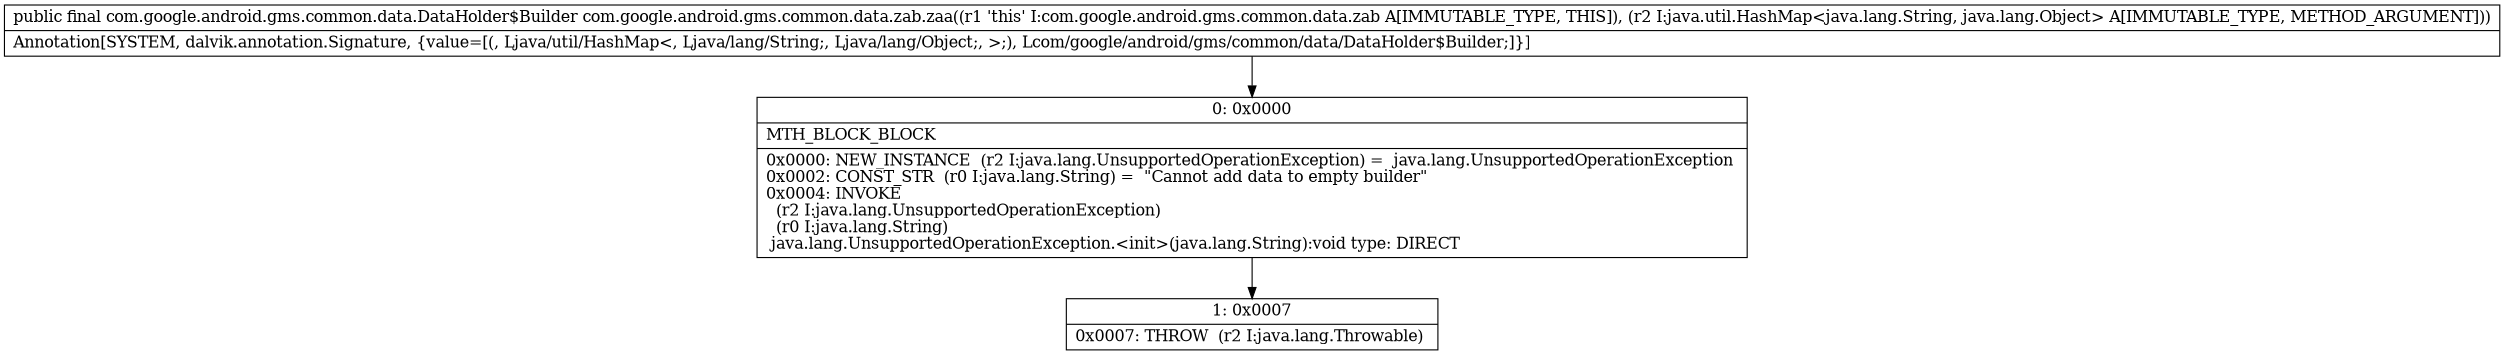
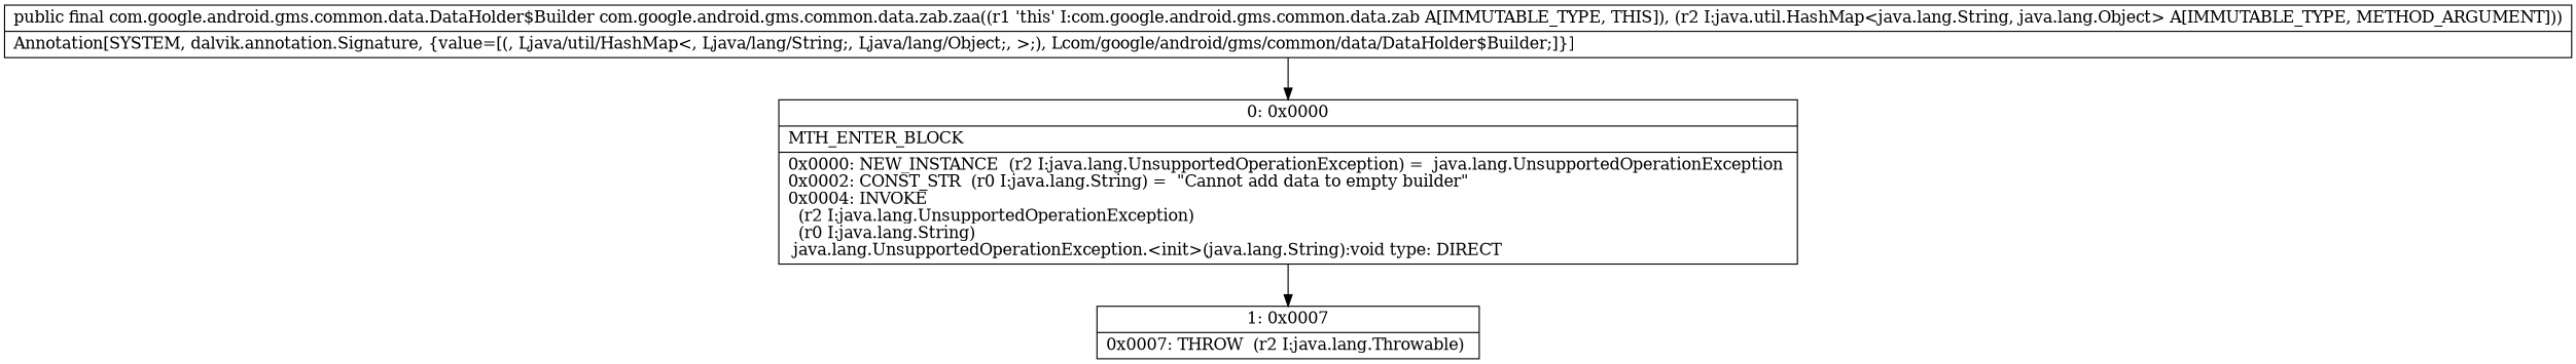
  digraph {
    node [shape=record color=black]
-   n1 [label="{0\:\ 0x0000|MTH_BLOCK_BLOCK\l|0x0000: NEW_INSTANCE  (r2 I:java.lang.UnsupportedOperationException) =  java.lang.UnsupportedOperationException \l0x0002: CONST_STR  (r0 I:java.lang.String) =  \"Cannot add data to empty builder\" \l0x0004: INVOKE  \l  (r2 I:java.lang.UnsupportedOperationException)\l  (r0 I:java.lang.String)\l java.lang.UnsupportedOperationException.\<init\>(java.lang.String):void type: DIRECT \l}"]
+   n1 [label="{0\:\ 0x0000|MTH_ENTER_BLOCK\l|0x0000: NEW_INSTANCE  (r2 I:java.lang.UnsupportedOperationException) =  java.lang.UnsupportedOperationException \l0x0002: CONST_STR  (r0 I:java.lang.String) =  \"Cannot add data to empty builder\" \l0x0004: INVOKE  \l  (r2 I:java.lang.UnsupportedOperationException)\l  (r0 I:java.lang.String)\l java.lang.UnsupportedOperationException.\<init\>(java.lang.String):void type: DIRECT \l}"]
    n2 [label="{1\:\ 0x0007|0x0007: THROW  (r2 I:java.lang.Throwable) \l}"]
    n3 [label="{public final com.google.android.gms.common.data.DataHolder$Builder com.google.android.gms.common.data.zab.zaa((r1 'this' I:com.google.android.gms.common.data.zab A[IMMUTABLE_TYPE, THIS]), (r2 I:java.util.HashMap\<java.lang.String, java.lang.Object\> A[IMMUTABLE_TYPE, METHOD_ARGUMENT]))  | Annotation[SYSTEM, dalvik.annotation.Signature, \{value=[(, Ljava\/util\/HashMap\<, Ljava\/lang\/String;, Ljava\/lang\/Object;, \>;), Lcom\/google\/android\/gms\/common\/data\/DataHolder$Builder;]\}]\l}"]
    n1 -> n2
    n3 -> n1
  }
